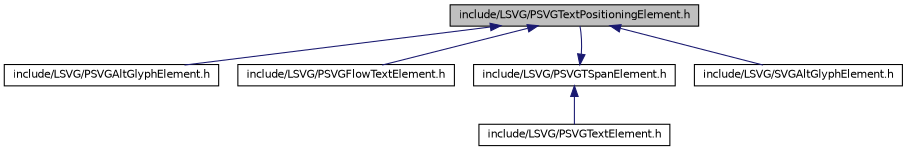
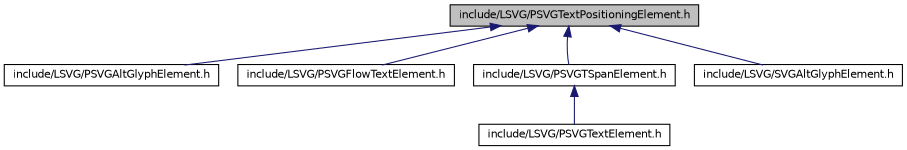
  digraph {
    node [color=black fillcolor=white fontname=Helvetica fontsize=10 shape=record style=filled]
    edge [color=midnightblue dir=back fontname=Helvetica fontsize=10 labelfontname=Helvetica labelfontsize=10 style=solid]
    n1 [fillcolor=grey75 fontcolor=black height=0.2 label="include/LSVG/PSVGTextPositioningElement.h" width=0.4]
    n2 [height=0.2 label="include/LSVG/PSVGAltGlyphElement.h" width=0.4]
    n3 [height=0.2 label="include/LSVG/PSVGFlowTextElement.h" width=0.4]
    n4 [height=0.2 label="include/LSVG/PSVGTSpanElement.h" width=0.4]
    n5 [height=0.2 label="include/LSVG/SVGAltGlyphElement.h" width=0.4]
    n6 [height=0.2 label="include/LSVG/PSVGTextElement.h" width=0.4]
    n1 -> n2
    n1 -> n3
-   n4 -> n1
+   n1 -> n4
    n1 -> n5
    n4 -> n6
  }
